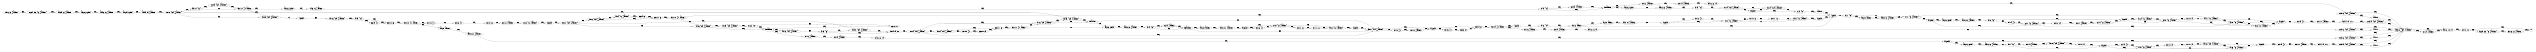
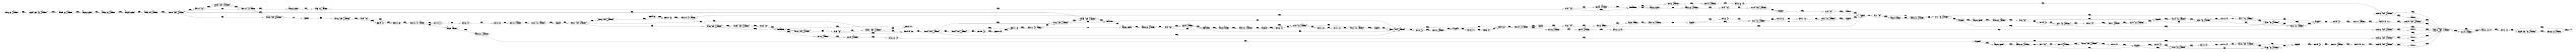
  digraph {
    rankdir=LR
    n1 [label="sub sp , sp , # address"]
    n2 [label="stp x29 , x30 , [ sp , # address ]"]
    n3 [label="add x29 , sp , # address"]
    n4 [label="adrp x8 , symbol"]
    n5 [label="add x8 , x8 , # address"]
    n6 [label="adrp x9 , symbol"]
    n7 [label="add x9 , x9 , # address"]
    n8 [label="stur x0 , [ x29 , #- address ]"]
    n9 [label="ldrb w10 , [ x8 ]"]
    n10 [label="ldur x0 , [ x29 , #- address ]"]
    n11 [label="ldur x9 , [ x29 , #- address ]"]
    n12 [label="stur x9 , [ x29 , #- address ]"]
    n13 [label="tbnz w10 , # 0 , address"]
    n14 [label="bl symbol"]
    n15 [label="b.le address"]
    n16 [label="adrp x8 , symbol"]
    n17 [label="add x8 , x8 , # address"]
    n18 [label="ldur x8 , [ x29 , #- address ]"]
    n19 [label="ldr w9 , [ x8 ]"]
    n20 [label="ldr x9 , [ x8 ]"]
    n21 [label="cmp x9 , # 0"]
    n22 [label="cset w10 , ge"]
    n23 [label="tbnz w10 , # 0 , address"]
    n24 [label="mov w0 , # 0"]
    n25 [label="adrp x0 , address"]
    n26 [label="mov x8 , # 0"]
    n27 [label="add x0 , x0 , # address"]
    n28 [label="mov x1 , x8"]
    n29 [label="bl symbol"]
    n30 [label="cmp w9 , # address"]
    n31 [label="b.ne address"]
    n32 [label="adrp x8 , symbol"]
    n33 [label="mov w8 , # address"]
    n34 [label="add x8 , x8 , # address"]
    n35 [label="mov w9 , # address"]
    n36 [label="ldr w9 , [ x8 ]"]
    n37 [label="and w8 , w8 , w9"]
    n38 [label="mov w2 , # address"]
    n39 [label="str x8 , [ sp , # address ]"]
    n40 [label="bl symbol"]
    n41 [label="stur x0 , [ x29 , #- address ]"]
    n42 [label="ldur x8 , [ x29 , #- address ]"]
    n43 [label="ldur x8 , [ x29 , #- address ]"]
    n44 [label="ldur x10 , [ x29 , #- address ]"]
-   n45 [label="ldr x9 , [ sp , # address ]"]
    n46 [label="cset w10 , gt"]
    n47 [label="ldur x9 , [ x29 , #- address ]"]
    n48 [label="b.ne address"]
    n49 [label="subs x9 , x9 , x10"]
    n50 [label="cmp x9 , x8"]
    n51 [label="tbnz w10 , # 0 , address"]
    n52 [label="bl symbol"]
    n53 [label="ldr w1 , [ x0 ]"]
    n54 [label="adrp x0 , address"]
    n55 [label="str w1 , [ sp , # address ]"]
    n56 [label="ldr x10 , [ x9 ]"]
    n57 [label="ldur x8 , [ x29 , #- address ]"]
    n58 [label="mov w8 , # address"]
    n59 [label="adrp x8 , symbol"]
    n60 [label="stur x0 , [ x29 , #- address ]"]
    n61 [label="add x8 , x8 , # address"]
    n62 [label="mov w0 , w9"]
    n63 [label="ldur x2 , [ x29 , #- address ]"]
    n64 [label="ldr x1 , [ x8 ]"]
    n65 [label="mov w9 , # address"]
    n66 [label="bl symbol"]
    n67 [label="mov w9 , # 0"]
    n68 [label="str x0 , [ sp , # address ]"]
    n69 [label="ldr x3 , [ sp , # address ]"]
    n70 [label="bl symbol"]
    n71 [label="mov w0 , w9"]
    n72 [label="mov w1 , w9"]
    n73 [label="mov w9 , # 0"]
    n74 [label="mov w10 , # address"]
    n75 [label="and w9 , w9 , w10"]
    n76 [label="sturb w9 , [ x29 , #- address ]"]
    n77 [label="b address"]
    n78 [label="ldurb w8 , [ x29 , #- address ]"]
    n79 [label="mov w9 , # address"]
    n80 [label="and w8 , w8 , w9"]
    n81 [label="mov w0 , w8"]
    n82 [label="stur w9 , [ x29 , #- address ]"]
    n83 [label="bl symbol"]
-   n84 [label="ldur w9 , [ x29 , #- address ]"]
    n85 [label="str w9 , [ x0 ]"]
    n86 [label="b address"]
    n87 [label="sturb w8 , [ x29 , #- address ]"]
    n88 [label="b address"]
    n89 [label="add x0 , x0 , # address"]
    n90 [label="bl symbol"]
    n91 [label="ldr w1 , [ sp , # address ]"]
    n92 [label="adrp x8 , symbol"]
    n93 [label="str x0 , [ sp , # address ]"]
    n94 [label="ldr x2 , [ sp , # address ]"]
    n95 [label="bl symbol"]
    n96 [label="add x8 , x8 , # address"]
    n97 [label="mov w0 , w9"]
    n98 [label="ldr x2 , [ x8 ]"]
    n99 [label="mov w9 , # 0"]
    n100 [label="bl symbol"]
    n101 [label="ldr w9 , [ sp , # address ]"]
    n102 [label="str x0 , [ sp , # address ]"]
    n103 [label="mov w1 , # address"]
    n104 [label="ldr x3 , [ sp , # address ]"]
    n105 [label="str w9 , [ sp , # address ]"]
    n106 [label="mov w0 , w9"]
    n107 [label="mov w9 , # 0"]
    n108 [label="mov w10 , # address"]
    n109 [label="and w9 , w9 , w10"]
    n110 [label="sturb w9 , [ x29 , #- address ]"]
    n111 [label="cmp x8 , x10"]
    n112 [label="ldr x9 , [ x8 ]"]
    n113 [label="mov w9 , # address"]
    n114 [label="and w8 , w8 , w9"]
    n115 [label="ldp x29 , x30 , [ sp , # address ]"]
    n116 [label=ret]
    n117 [label="cbnz sp , sp , # address"]
    n118 [label="stur x9 , [ x29 , #- address ]"]
    n119 [label="ldur x9 , [ x29 , #- address ]"]
    n120 [label="ldur x8 , [ x29 , #- address ]"]
    n121 [label="ldur x1 , [ x29 , #- address ]"]
    n122 [label="mov x10 , # 0"]
    n123 [label="cset w11 , gt"]
    n124 [label="mov w0 , # 0"]
    n125 [label="bl symbol"]
    n126 [label="cmp x10 , x9"]
    n127 [label="tbnz w11 , # 0 , address"]
    n128 [label="adrp x8 , symbol"]
    n129 [label="add x8 , x8 , # address"]
    n130 [label="ldr w9 , [ x8 ]"]
    n131 [label="sturb w8 , [ x29 , #- address ]"]
    n132 [label="b address"]
    n133 [label="cmp w9 , # address"]
    n134 [label="b.eq address"]
    n135 [label="adrp x0 , address"]
    n136 [label="add x0 , x0 , # address"]
    n137 [label="mov w2 , # address"]
    n138 [label="mov x8 , # 0"]
    n139 [label="cset w9 , gt"]
    n140 [label="bl symbol"]
    n141 [label="cmp x8 , x0"]
    n142 [label="tbnz w9 , # 0 , address"]
    n143 [label="bl symbol"]
    n144 [label="mov w8 , # address"]
    n145 [label="ldr w8 , [ x0 ]"]
    n146 [label="mov w9 , # address"]
    n147 [label="cbnz w8 , address"]
    n148 [label="and w8 , w8 , w9"]
    n149 [label="mov w8 , # 0"]
    n150 [label="str x0 , [ sp , # address ]"]
    n151 [label="mov w0 , w8"]
    n152 [label="ldr x2 , [ sp , # address ]"]
    n153 [label="mov w1 , w8"]
    n154 [label="bl symbol"]
    n155 [label="adrp x0 , address"]
    n156 [label="add x0 , x0 , # address"]
    n157 [label="bl symbol"]
    n158 [label="sturb w8 , [ x29 , #- address ]"]
    n159 [label="b address"]
    n160 [label="mov w8 , # 0"]
    n161 [label="str x0 , [ sp , # address ]"]
    n162 [label="mov w0 , w8"]
    n163 [label="ldr x2 , [ sp , # address ]"]
    n164 [label="mov w1 , w8"]
    n165 [label="bl symbol"]
    n1 -> n2 [label=CFG]
    n2 -> n3 [label=CFG]
    n3 -> n4 [label=CFG]
    n4 -> n5 [label=CFG]
    n5 -> n6 [label=CFG]
    n6 -> n7 [label=CFG]
    n7 -> n8 [label=CFG]
    n8 -> n9 [label=CFG]
    n8 -> n10 [label=DFG]
    n8 -> n11 [label=DFG]
    n9 -> n12 [label=CFG]
    n9 -> n13 [label=DFG]
    n10 -> n14 [label=DFG]
    n11 -> n15 [label=DFG]
    n12 -> n13 [label=CFG]
    n13 -> n10 [label=CFG]
    n13 -> n16 [label=CFG]
    n14 -> n18 [label=CFG]
    n15 -> n121 [label=CFG]
    n15 -> n128 [label=CFG]
    n16 -> n17 [label=CFG]
    n17 -> n19 [label=CFG]
    n18 -> n20 [label=CFG]
    n19 -> n30 [label=CFG]
    n19 -> n31 [label=DFG]
    n20 -> n21 [label=CFG]
    n20 -> n22 [label=DFG]
    n21 -> n22 [label=CFG]
    n22 -> n23 [label=DFG]
    n23 -> n24 [label=CFG]
    n23 -> n25 [label=CFG]
    n24 -> n26 [label=CFG]
    n25 -> n27 [label=CFG]
    n26 -> n28 [label=CFG]
    n27 -> n29 [label=CFG]
    n28 -> n38 [label=CFG]
    n29 -> n59 [label=CFG]
    n29 -> n60 [label=DFG]
    n30 -> n31 [label=CFG]
    n31 -> n32 [label=CFG]
    n31 -> n33 [label=CFG]
    n32 -> n34 [label=CFG]
    n33 -> n35 [label=CFG]
    n34 -> n36 [label=CFG]
    n35 -> n37 [label=CFG]
    n36 -> n82 [label=DFG]
    n37 -> n87 [label=CFG]
    n38 -> n39 [label=CFG]
    n39 -> n40 [label=CFG]
    n40 -> n41 [label=DFG]
    n41 -> n42 [label=DFG]
    n41 -> n43 [label=DFG]
    n41 -> n44 [label=DFG]
-   n42 -> n45 [label=CFG]
    n42 -> n46 [label=DFG]
    n43 -> n47 [label=CFG]
    n43 -> n48 [label=DFG]
    n44 -> n49 [label=DFG]
-   n45 -> n50 [label=CFG]
    n46 -> n51 [label=DFG]
    n47 -> n56 [label=CFG]
    n48 -> n57 [label=CFG]
    n48 -> n58 [label=CFG]
    n49 -> n118 [label=DFG]
    n50 -> n46 [label=CFG]
    n51 -> n43 [label=CFG]
    n51 -> n52 [label=CFG]
    n52 -> n53 [label=DFG]
    n53 -> n54 [label=CFG]
    n53 -> n55 [label=DFG]
    n54 -> n89 [label=CFG]
    n55 -> n90 [label=CFG]
    n55 -> n91 [label=DFG]
    n56 -> n48 [label=DFG]
-   n56 -> n111 [label=CFG]
+   n44 -> n111 [label=CFG]
    n57 -> n112 [label=CFG]
    n58 -> n113 [label=CFG]
    n59 -> n61 [label=CFG]
    n60 -> n62 [label=CFG]
    n60 -> n63 [label=DFG]
    n61 -> n64 [label=CFG]
    n62 -> n66 [label=CFG]
    n63 -> n69 [label=CFG]
    n63 -> n70 [label=DFG]
    n64 -> n65 [label=CFG]
    n64 -> n66 [label=DFG]
    n65 -> n60 [label=CFG]
    n66 -> n67 [label=CFG]
    n66 -> n68 [label=DFG]
    n67 -> n68 [label=CFG]
    n68 -> n69 [label=DFG]
    n68 -> n71 [label=CFG]
    n69 -> n70 [label=CFG]
    n70 -> n73 [label=CFG]
    n71 -> n72 [label=CFG]
    n72 -> n63 [label=CFG]
    n73 -> n74 [label=CFG]
    n74 -> n75 [label=CFG]
    n75 -> n76 [label=CFG]
    n76 -> n77 [label=CFG]
    n76 -> n78 [label=DFG]
    n77 -> n78 [label=CFG]
    n78 -> n79 [label=CFG]
    n78 -> n80 [label=DFG]
    n79 -> n80 [label=CFG]
    n80 -> n81 [label=DFG]
    n81 -> n115 [label=CFG]
    n81 -> n116 [label=DFG]
    n82 -> n83 [label=CFG]
-   n82 -> n84 [label=DFG]
-   n83 -> n84 [label=CFG]
    n83 -> n85 [label=DFG]
-   n84 -> n85 [label=DFG]
    n85 -> n86 [label=CFG]
    n86 -> n52 [label=CFG]
    n87 -> n78 [label=DFG]
    n87 -> n88 [label=CFG]
    n88 -> n78 [label=CFG]
    n89 -> n55 [label=CFG]
    n90 -> n92 [label=CFG]
    n90 -> n93 [label=DFG]
    n91 -> n94 [label=CFG]
    n91 -> n95 [label=DFG]
    n92 -> n96 [label=CFG]
    n93 -> n94 [label=DFG]
    n93 -> n97 [label=CFG]
    n94 -> n95 [label=DFG]
    n94 -> n104 [label=CFG]
    n95 -> n107 [label=CFG]
    n96 -> n98 [label=CFG]
    n97 -> n103 [label=CFG]
    n98 -> n99 [label=CFG]
    n98 -> n100 [label=DFG]
    n99 -> n93 [label=CFG]
    n100 -> n101 [label=CFG]
    n100 -> n102 [label=DFG]
    n101 -> n102 [label=CFG]
    n102 -> n104 [label=DFG]
    n102 -> n106 [label=CFG]
    n103 -> n105 [label=CFG]
    n104 -> n95 [label=CFG]
    n105 -> n100 [label=CFG]
    n106 -> n91 [label=CFG]
    n107 -> n108 [label=CFG]
    n108 -> n109 [label=CFG]
    n109 -> n110 [label=CFG]
    n110 -> n78 [label=DFG]
    n111 -> n48 [label=CFG]
    n112 -> n44 [label=CFG]
    n112 -> n49 [label=DFG]
    n113 -> n114 [label=CFG]
    n114 -> n131 [label=CFG]
    n115 -> n117 [label=CFG]
    n117 -> n116 [label=CFG]
    n118 -> n119 [label=DFG]
    n118 -> n120 [label=DFG]
    n118 -> n121 [label=DFG]
    n119 -> n122 [label=CFG]
    n119 -> n123 [label=DFG]
    n120 -> n11 [label=CFG]
    n120 -> n15 [label=DFG]
    n121 -> n124 [label=CFG]
    n121 -> n125 [label=DFG]
    n122 -> n126 [label=CFG]
    n123 -> n127 [label=DFG]
    n124 -> n137 [label=CFG]
    n125 -> n138 [label=CFG]
    n125 -> n139 [label=DFG]
    n126 -> n123 [label=CFG]
    n127 -> n120 [label=CFG]
    n127 -> n128 [label=CFG]
    n128 -> n129 [label=CFG]
    n129 -> n130 [label=CFG]
    n130 -> n133 [label=CFG]
    n130 -> n134 [label=DFG]
    n131 -> n78 [label=DFG]
    n131 -> n132 [label=CFG]
    n132 -> n78 [label=CFG]
    n133 -> n134 [label=CFG]
    n134 -> n121 [label=CFG]
    n134 -> n135 [label=CFG]
    n135 -> n136 [label=CFG]
    n136 -> n140 [label=CFG]
    n137 -> n125 [label=CFG]
    n138 -> n141 [label=CFG]
    n139 -> n142 [label=DFG]
    n140 -> n149 [label=CFG]
    n140 -> n150 [label=DFG]
    n141 -> n139 [label=CFG]
    n142 -> n143 [label=CFG]
    n142 -> n144 [label=CFG]
    n143 -> n145 [label=DFG]
    n144 -> n146 [label=CFG]
    n145 -> n147 [label=DFG]
    n146 -> n148 [label=CFG]
    n147 -> n52 [label=CFG]
    n147 -> n155 [label=CFG]
    n148 -> n158 [label=CFG]
    n149 -> n150 [label=CFG]
    n150 -> n151 [label=CFG]
    n150 -> n152 [label=DFG]
    n151 -> n153 [label=CFG]
    n152 -> n154 [label=DFG]
    n153 -> n152 [label=CFG]
    n154 -> n121 [label=CFG]
    n155 -> n156 [label=CFG]
    n156 -> n157 [label=CFG]
    n157 -> n160 [label=CFG]
    n157 -> n161 [label=DFG]
    n158 -> n78 [label=DFG]
    n158 -> n159 [label=CFG]
    n159 -> n78 [label=CFG]
    n160 -> n161 [label=CFG]
    n161 -> n162 [label=CFG]
    n161 -> n163 [label=DFG]
    n162 -> n164 [label=CFG]
    n163 -> n165 [label=DFG]
    n164 -> n163 [label=CFG]
    n165 -> n52 [label=CFG]
  }
